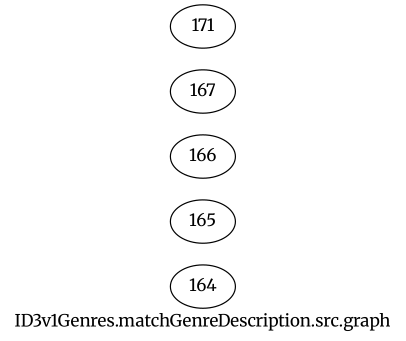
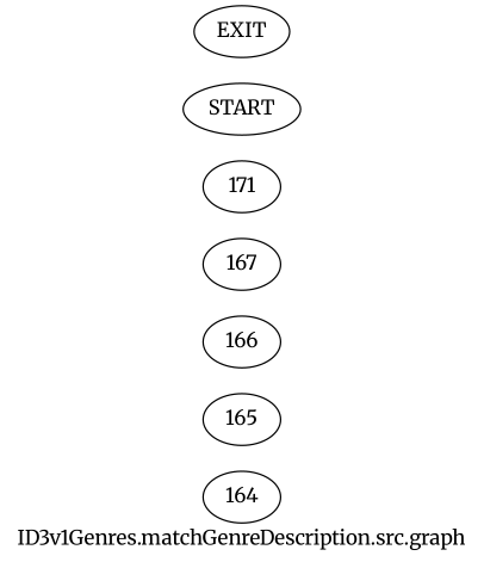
  digraph {
    label="ID3v1Genres.matchGenreDescription.src.graph"
    rankdir=LR
    fontname=Merriweather
    node [fontname=Merriweather]
    n1 [label=164]
    n2 [label=165]
    n3 [label=166]
    n4 [label=167]
    n5 [label=171]
+   n6 [label=START]
+   n7 [label=EXIT]
  }
